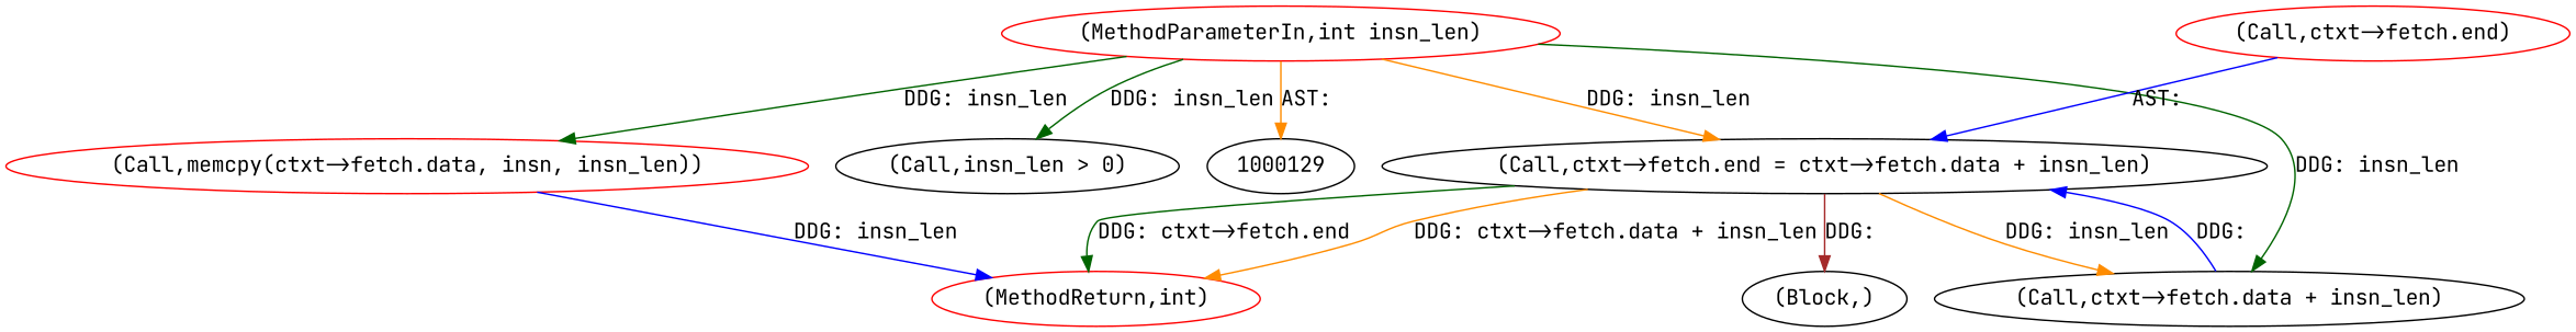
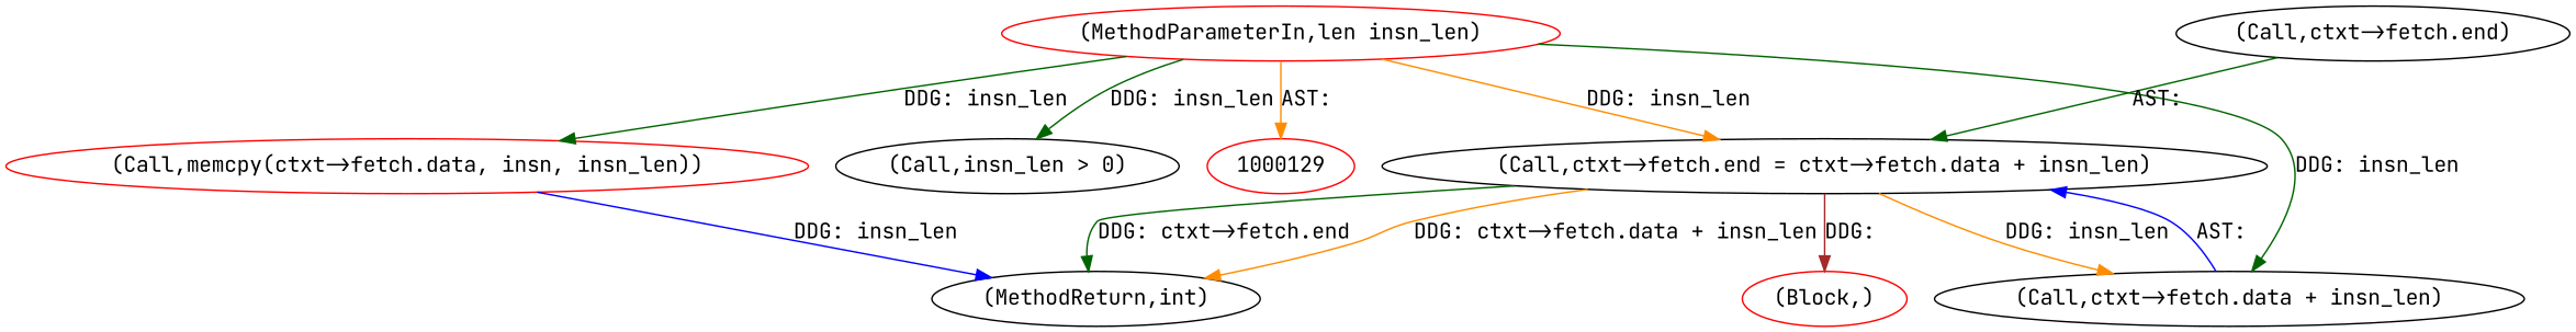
  digraph {
    fontname="JetBrains Mono"
    node [color=black fontname="JetBrains Mono"]
    edge [color=darkgreen fontname="JetBrains Mono"]
    n1 [label="(Call,ctxt->fetch.end = ctxt->fetch.data + insn_len)"]
    n2 [label="(Call,ctxt->fetch.data + insn_len)"]
-   n3 [color=red label="(MethodReturn,int)"]
-   n4 [label="(Block,)"]
-   n5 [color=red label="(MethodParameterIn,int insn_len)"]
+   n3 [label="(MethodReturn,int)"]
+   n4 [color=red label="(Block,)"]
+   n5 [color=red label="(MethodParameterIn,len insn_len)"]
    n6 [label="(Call,insn_len > 0)"]
    n7 [color=red label="(Call,memcpy(ctxt->fetch.data, insn, insn_len))"]
-   1000129
-   n9 [color=red label="(Call,ctxt->fetch.end)"]
+   1000129 [color=red]
+   n9 [label="(Call,ctxt->fetch.end)"]
    n1 -> n2 [color=darkorange label="DDG: insn_len"]
    n1 -> n3 [label="DDG: ctxt->fetch.end"]
    n1 -> n3 [color=darkorange label="DDG: ctxt->fetch.data + insn_len"]
    n1 -> n4 [color=brown label="DDG: "]
-   n2 -> n1 [color=blue label="DDG: "]
+   n2 -> n1 [color=blue label="AST: "]
    n5 -> n1 [color=darkorange label="DDG: insn_len"]
    n5 -> n2 [label="DDG: insn_len"]
    n5 -> n6 [label="DDG: insn_len"]
    n5 -> n7 [label="DDG: insn_len"]
    n5 -> 1000129 [color=darkorange label="AST: "]
    n7 -> n3 [color=blue label="DDG: insn_len"]
-   n9 -> n1 [color=blue label="AST: "]
+   n9 -> n1 [label="AST: "]
  }
